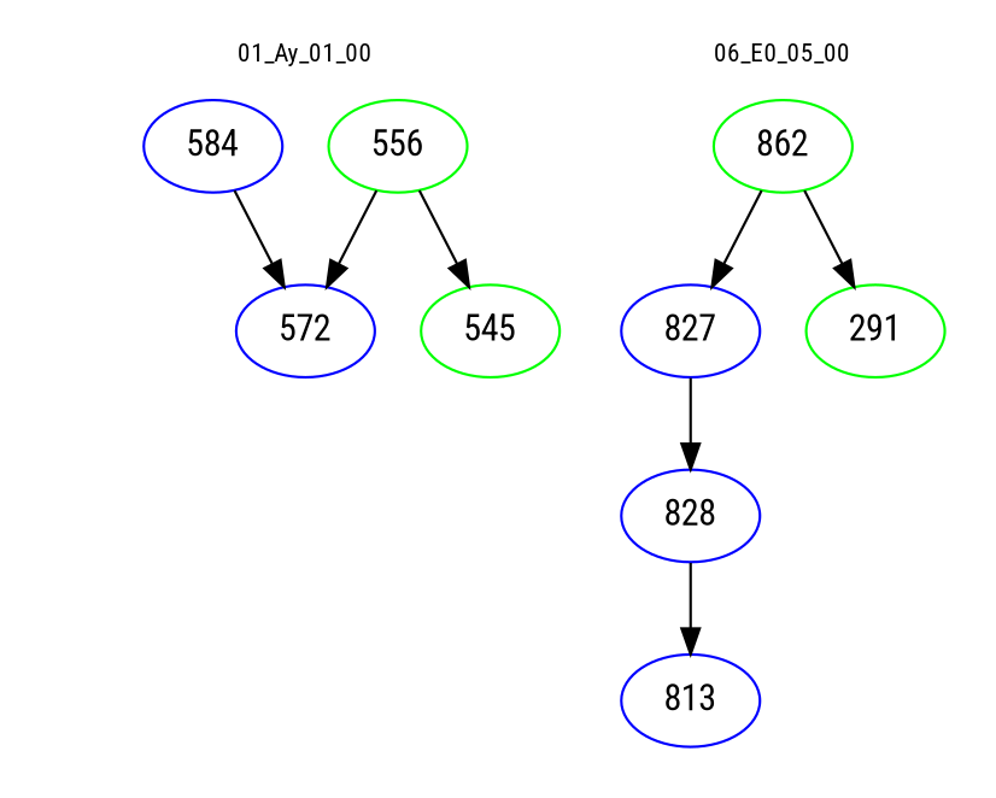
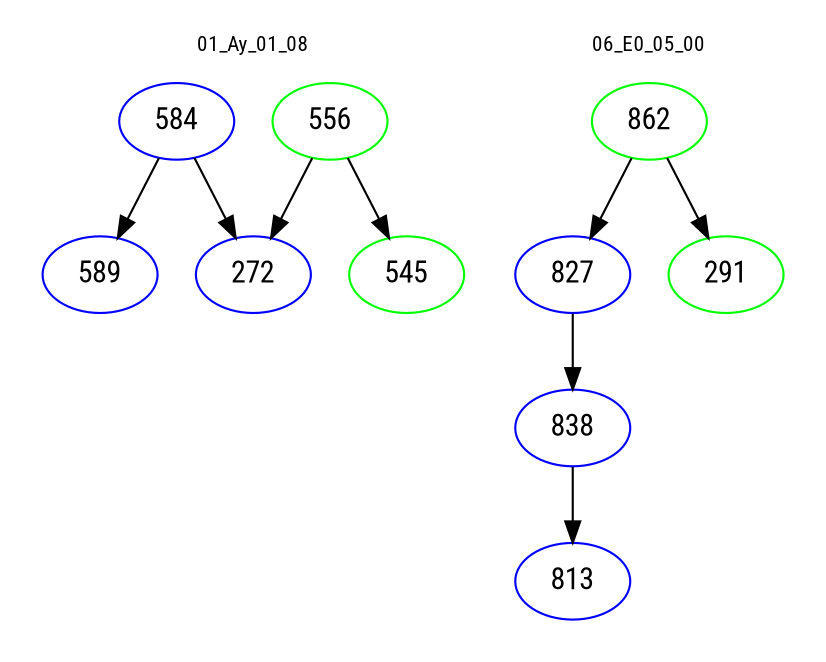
  digraph {
    fontname="Roboto Condensed"
    node [color=blue fontname="Roboto Condensed"]
    edge [color=black fontname="Roboto Condensed"]
    n1 [color=green label=556]
    n2 [color=green label=545]
-   n3 [label=572]
+   n3 [label=272]
    n4 [label=584]
+   n5 [label=589]
    n6 [color=green label=862]
    n7 [label=827]
    n8 [color=green label=291]
-   n9 [label=828]
+   n9 [label=838]
    n10 [label=813]
    subgraph cluster_1 {
      color=white
      fontsize=10
-     label="01_Ay_01_00"
+     label="01_Ay_01_08"
      n1
      n2
      n3
      n4
+     n5
    }
    subgraph cluster_2 {
      color=white
      fontsize=10
      label="06_E0_05_00"
      n6
      n7
      n8
      n9
      n10
    }
    n1 -> n2
    n1 -> n3
    n4 -> n3
+   n4 -> n5
    n6 -> n7
    n6 -> n8
    n7 -> n9
    n9 -> n10
  }
